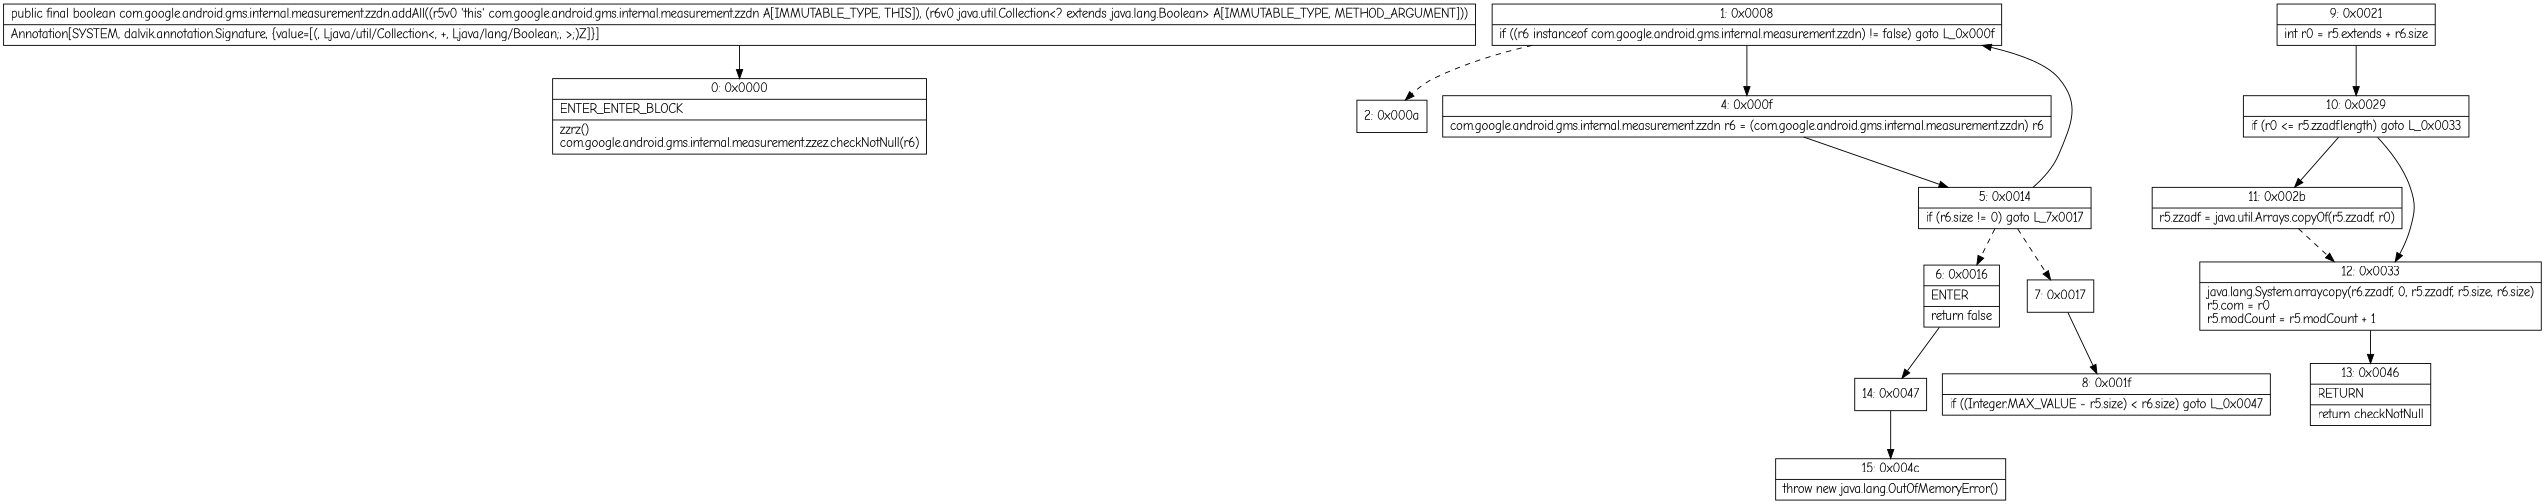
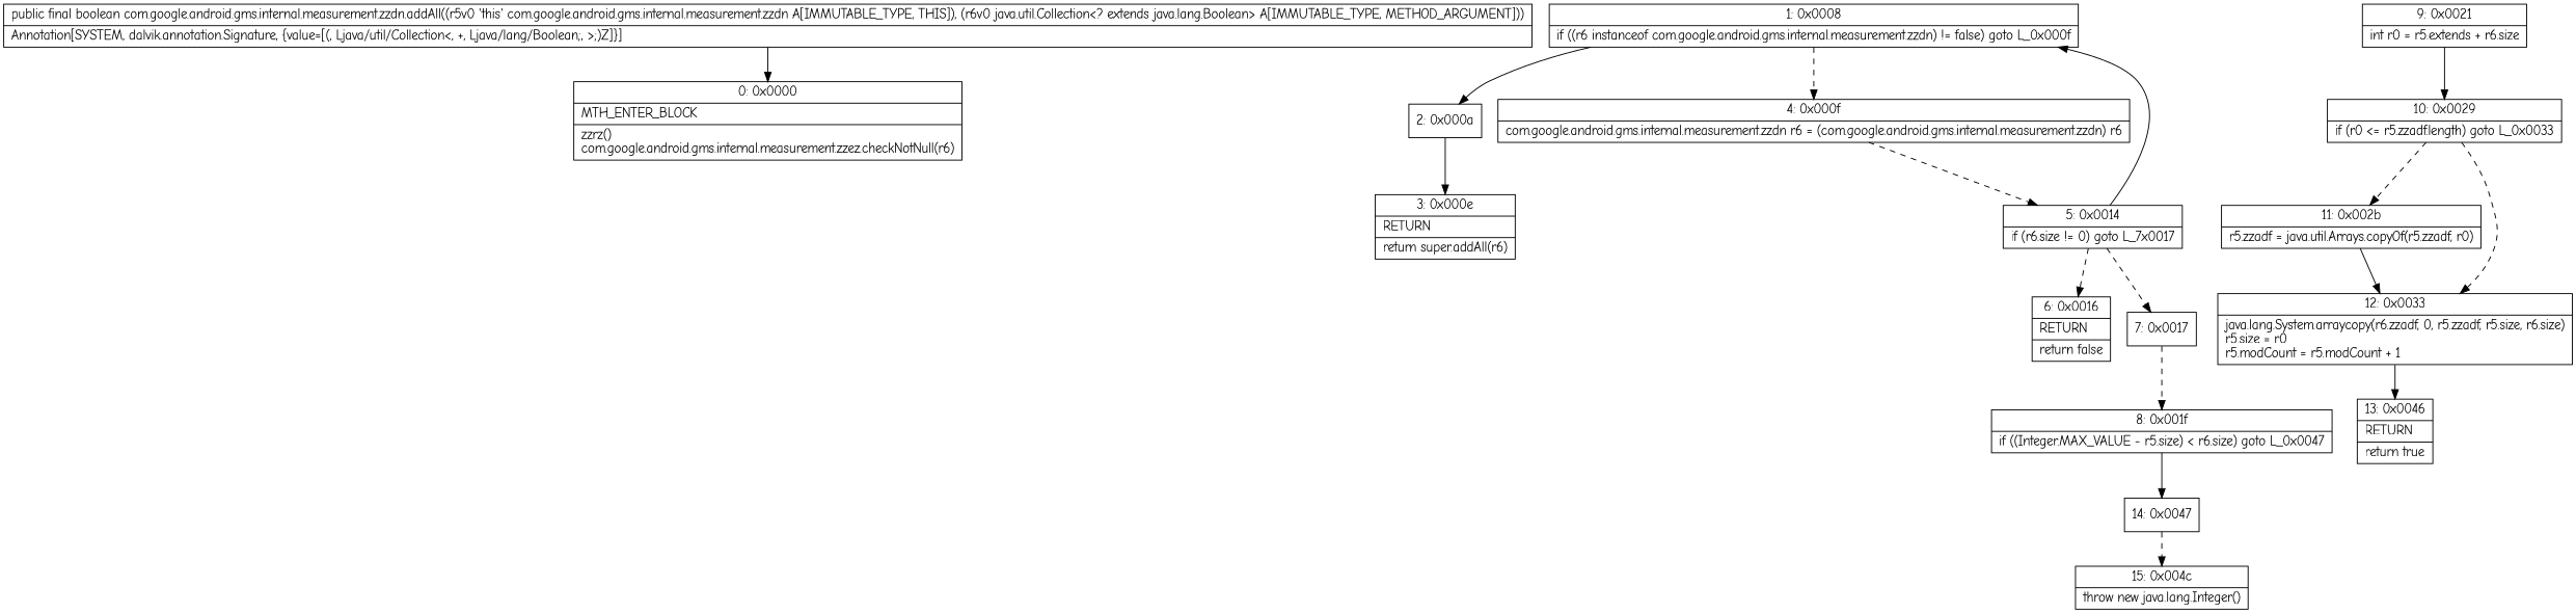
  digraph {
    fontname="Comic Neue"
    node [fontname="Comic Neue" shape=record]
    edge [fontname="Comic Neue"]
-   n1 [label="{0\:\ 0x0000|ENTER_ENTER_BLOCK\l|zzrz()\lcom.google.android.gms.internal.measurement.zzez.checkNotNull(r6)\l}"]
+   n1 [label="{0\:\ 0x0000|MTH_ENTER_BLOCK\l|zzrz()\lcom.google.android.gms.internal.measurement.zzez.checkNotNull(r6)\l}"]
    n2 [label="{1\:\ 0x0008|if ((r6 instanceof com.google.android.gms.internal.measurement.zzdn) != false) goto L_0x000f\l}"]
    n3 [label="{2\:\ 0x000a}"]
    n4 [label="{4\:\ 0x000f|com.google.android.gms.internal.measurement.zzdn r6 = (com.google.android.gms.internal.measurement.zzdn) r6\l}"]
+   n5 [label="{3\:\ 0x000e|RETURN\l|return super.addAll(r6)\l}"]
    n6 [label="{5\:\ 0x0014|if (r6.size != 0) goto L_7x0017\l}"]
-   n7 [label="{6\:\ 0x0016|ENTER\l|return false\l}"]
+   n7 [label="{6\:\ 0x0016|RETURN\l|return false\l}"]
    n8 [label="{7\:\ 0x0017}"]
    n9 [label="{8\:\ 0x001f|if ((Integer.MAX_VALUE \- r5.size) \< r6.size) goto L_0x0047\l}"]
    n10 [label="{14\:\ 0x0047}"]
    n11 [label="{9\:\ 0x0021|int r0 = r5.extends + r6.size\l}"]
    n12 [label="{10\:\ 0x0029|if (r0 \<= r5.zzadf.length) goto L_0x0033\l}"]
-   n13 [label="{15\:\ 0x004c|throw new java.lang.OutOfMemoryError()\l}"]
+   n13 [label="{15\:\ 0x004c|throw new java.lang.Integer()\l}"]
    n14 [label="{11\:\ 0x002b|r5.zzadf = java.util.Arrays.copyOf(r5.zzadf, r0)\l}"]
-   n15 [label="{12\:\ 0x0033|java.lang.System.arraycopy(r6.zzadf, 0, r5.zzadf, r5.size, r6.size)\lr5.com = r0\lr5.modCount = r5.modCount + 1\l}"]
-   n16 [label="{13\:\ 0x0046|RETURN\l|return checkNotNull\l}"]
+   n15 [label="{12\:\ 0x0033|java.lang.System.arraycopy(r6.zzadf, 0, r5.zzadf, r5.size, r6.size)\lr5.size = r0\lr5.modCount = r5.modCount + 1\l}"]
+   n16 [label="{13\:\ 0x0046|RETURN\l|return true\l}"]
    n17 [label="{public final boolean com.google.android.gms.internal.measurement.zzdn.addAll((r5v0 'this' com.google.android.gms.internal.measurement.zzdn A[IMMUTABLE_TYPE, THIS]), (r6v0 java.util.Collection\<? extends java.lang.Boolean\> A[IMMUTABLE_TYPE, METHOD_ARGUMENT]))  | Annotation[SYSTEM, dalvik.annotation.Signature, \{value=[(, Ljava\/util\/Collection\<, +, Ljava\/lang\/Boolean;, \>;)Z]\}]\l}"]
-   n2 -> n3 [style=dashed]
-   n2 -> n4
-   n4 -> n6
+   n2 -> n3 [style=solid]
+   n2 -> n4 [style=dashed]
+   n3 -> n5
+   n4 -> n6 [style=dashed]
    n6 -> n2
    n6 -> n7 [style=dashed]
    n6 -> n8 [style=dashed]
-   n8 -> n9
-   n7 -> n10
-   n10 -> n13
+   n8 -> n9 [style=dashed]
+   n9 -> n10
+   n10 -> n13 [style=dashed]
    n11 -> n12
-   n12 -> n14 [style=solid]
-   n12 -> n15
-   n14 -> n15 [style=dashed]
+   n12 -> n14 [style=dashed]
+   n12 -> n15 [style=dashed]
+   n14 -> n15
    n15 -> n16
    n17 -> n1
  }
